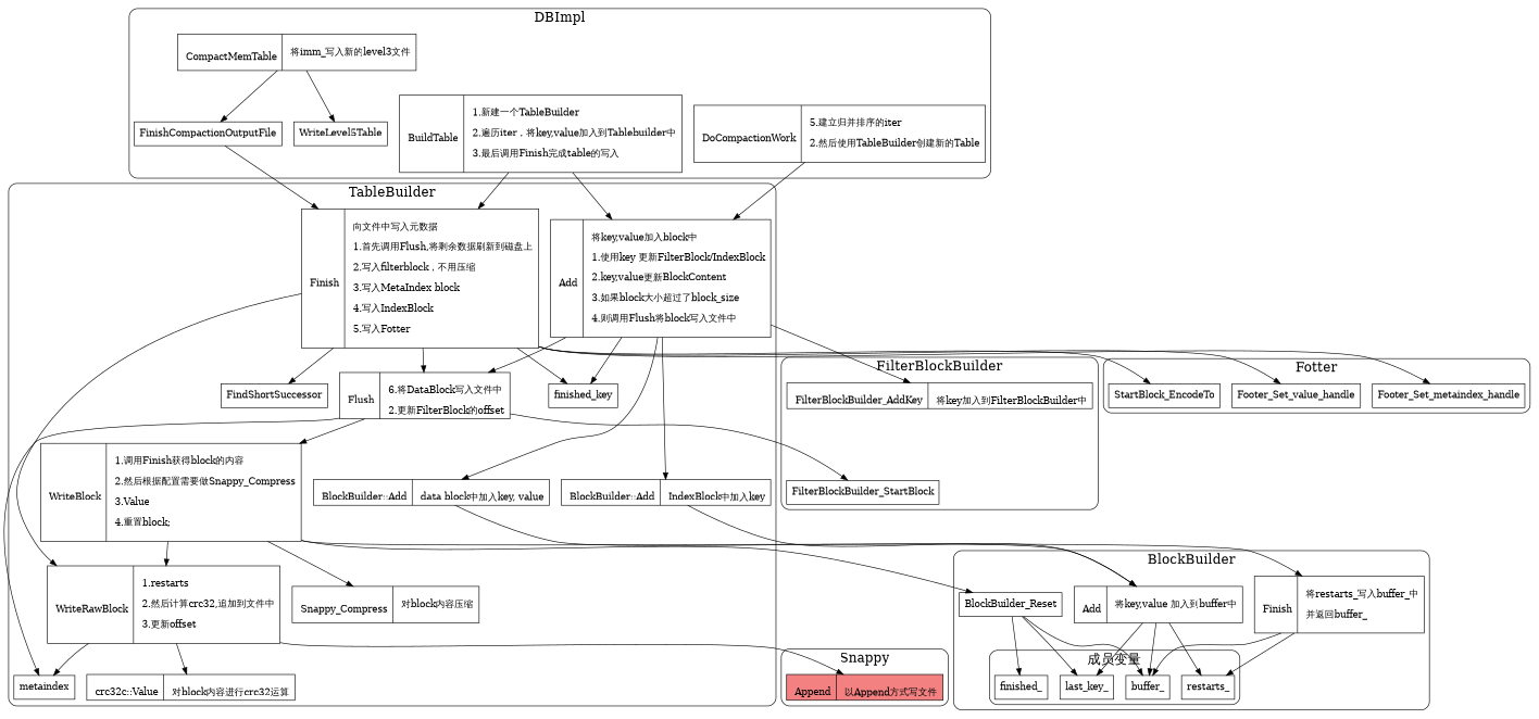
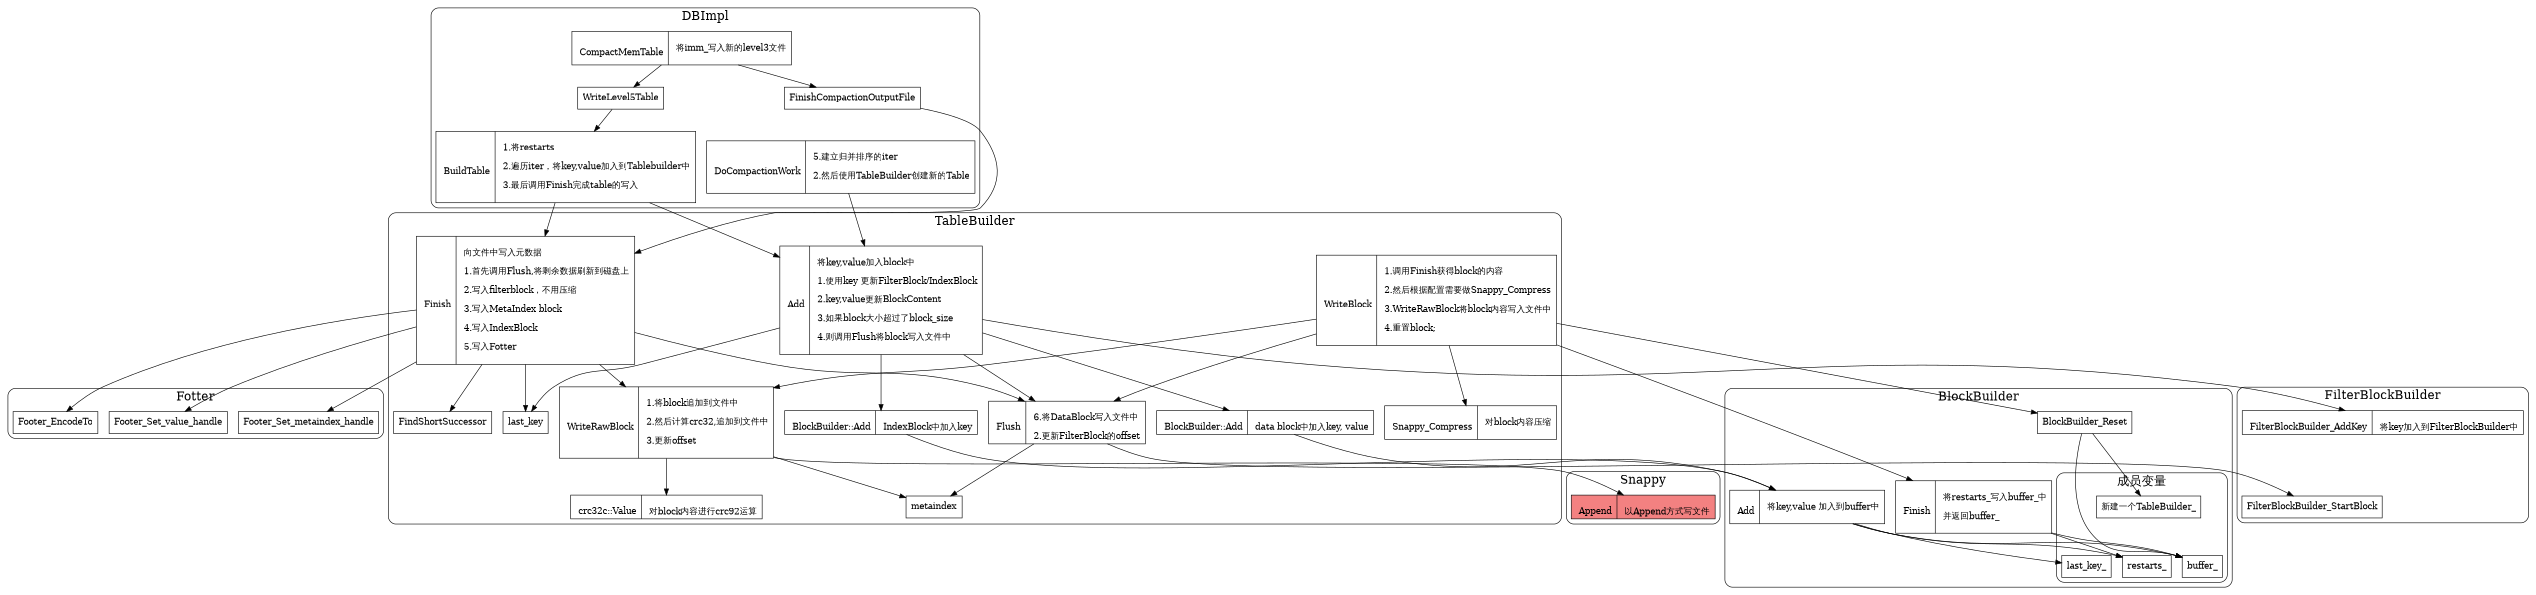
  digraph {
    newrank=true
    rankdir=TB
    node [shape=record]
-   Footer_EncodeTo [shape=box label=StartBlock_EncodeTo]
+   Footer_EncodeTo [shape=box]
    Footer_Set_metaindex_handle [shape=box]
    n3 [label=Footer_Set_value_handle shape=box]
    n4 [fillcolor="#f38181" label="{{\n        Append|\n        以Append方式写文件\n      }}" style=filled]
    restarts_ [shape=box]
    buffer_ [shape=box]
    last_key_ [shape=box]
-   finished_ [shape=box]
+   finished_ [shape=box label="新建一个TableBuilder_"]
    n9 [label="{{\n        Add|\n        将key,value 加入到buffer中\l\n      }}"]
    n10 [label="{{\n        Finish|\n        将restarts_写入buffer_中\l\n        并返回buffer_\l\n      }}"]
    BlockBuilder_Reset [shape=box]
    n12 [label="{{\n        FilterBlockBuilder_AddKey|\n        将key加入到FilterBlockBuilder中\n      }}"]
    FilterBlockBuilder_StartBlock [shape=box]
    n14 [label="{{\n        Add|\n        将key,value加入block中\l\n        1.使用key 更新FilterBlock/IndexBlock\l \n        2.key,value更新BlockContent\l\n        3.如果block大小超过了block_size\l\n        4.则调用Flush将block写入文件中\l\n      }}"]
    n15 [label="{{\n        Finish|\n        向文件中写入元数据\l\n        1.首先调用Flush,将剩余数据刷新到磁盘上\l\n        2.写入filterblock，不用压缩\l\n        3.写入MetaIndex block\l\n        4.写入IndexBlock \l\n        5.写入Fotter\l\n      }}"]
    n16 [label="{{\n        BlockBuilder::Add|\n        IndexBlock中加入key\n      }}"]
    n17 [label="{{\n        BlockBuilder::Add|\n        data block中加入key, value\n      }}"]
    n18 [label="{{\n        Flush|\n        6.将DataBlock写入文件中\l\n        2.更新FilterBlock的offset\n      }}"]
-   last_key [shape=box label=finished_key]
-   n20 [label="{{\n        WriteBlock|\n        1.调用Finish获得block的内容\l\n        2.然后根据配置需要做Snappy_Compress\l\n        3.Value\l\n        4.重置block;\l\n      }}"]
+   last_key [shape=box]
+   n20 [label="{{\n        WriteBlock|\n        1.调用Finish获得block的内容\l\n        2.然后根据配置需要做Snappy_Compress\l\n        3.WriteRawBlock将block内容写入文件中\l\n        4.重置block;\l\n      }}"]
    n21 [label=metaindex shape=box]
-   n22 [label="{{\n        WriteRawBlock|\n        1.restarts\l\n        2.然后计算crc32,追加到文件中\l\n        3.更新offset\l\n      }}"]
+   n22 [label="{{\n        WriteRawBlock|\n        1.将block追加到文件中\l\n        2.然后计算crc32,追加到文件中\l\n        3.更新offset\l\n      }}"]
    n23 [label="{{\n        Snappy_Compress|\n        对block内容压缩\l\n      }}"]
-   n24 [label="{{\n        crc32c::Value|\n        对block内容进行crc32运算\n      }}"]
+   n24 [label="{{\n        crc32c::Value|\n        对block内容进行crc92运算\n      }}"]
    FindShortSuccessor [shape=box]
-   n26 [label="{{\n      BuildTable|\n      1.新建一个TableBuilder\l\n      2.遍历iter，将key,value加入到Tablebuilder中\l\n      3.最后调用Finish完成table的写入\l\n    }}"]
+   n26 [label="{{\n      BuildTable|\n      1.将restarts\l\n      2.遍历iter，将key,value加入到Tablebuilder中\l\n      3.最后调用Finish完成table的写入\l\n    }}"]
    n27 [label="{{\n        CompactMemTable|\n        将imm_写入新的level3文件\l\n      }}"]
    n28 [label=WriteLevel5Table shape=box]
    n29 [label="{{\n        DoCompactionWork|\n        5.建立归并排序的iter\l\n        2.然后使用TableBuilder创建新的Table\l\n      }}"]
    FinishCompactionOutputFile [shape=box]
    subgraph cluster_1 {
      fontsize=20
      label=Fotter
      style=rounded
      Footer_EncodeTo
      Footer_Set_metaindex_handle
      n3
    }
    subgraph cluster_2 {
      fontsize=20
      label=Snappy
      style=rounded
      n4
    }
    subgraph cluster_3 {
      fontsize=20
      label=BlockBuilder
      style=rounded
      n9
      n10
      BlockBuilder_Reset
      subgraph cluster_4 {
        fontsize=20
        label="成员变量"
        style=rounded
        restarts_
        buffer_
        last_key_
        finished_
      }
    }
    subgraph cluster_5 {
      fontsize=20
      label=FilterBlockBuilder
      style=rounded
      n12
      FilterBlockBuilder_StartBlock
    }
    subgraph cluster_6 {
      fontsize=20
      label=TableBuilder
      style=rounded
      n16
      n17
      n18
      last_key
      n20
      n21
      n22
      n23
      n24
      FindShortSuccessor
      subgraph sub_7 {
        fontsize=20
        label=TableBuilder
        rank=same
        style=rounded
        n14
        n15
      }
    }
    subgraph cluster_8 {
      fontsize=20
      label=DBImpl
      style=rounded
      n26
      n27
      n28
      n29
      FinishCompactionOutputFile
    }
    n9 -> restarts_
    n9 -> buffer_
    n9 -> last_key_
    n10 -> restarts_
    n10 -> buffer_
    BlockBuilder_Reset -> buffer_
-   BlockBuilder_Reset -> last_key_
    BlockBuilder_Reset -> finished_
    n14 -> n12
    n14 -> n16
    n14 -> n17
    n14 -> n18
    n14 -> last_key
    n15 -> Footer_EncodeTo
    n15 -> Footer_Set_metaindex_handle
    n15 -> n3
    n15 -> n18
    n15 -> last_key
    n15 -> n22
    n15 -> FindShortSuccessor
    n16 -> n9
    n17 -> n9
    n18 -> FilterBlockBuilder_StartBlock
-   n18 -> n20
+   n20 -> n18
    n18 -> n21
    n20 -> n10
    n20 -> BlockBuilder_Reset
    n20 -> n22
    n20 -> n23
    n22 -> n4
    n22 -> n21
    n22 -> n24
    n26 -> n14
    n26 -> n15
    n27 -> n28
    n27 -> FinishCompactionOutputFile
+   n28 -> n26
    n29 -> n14
    FinishCompactionOutputFile -> n15
  }
